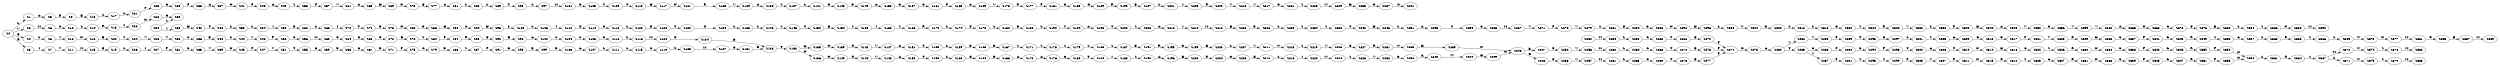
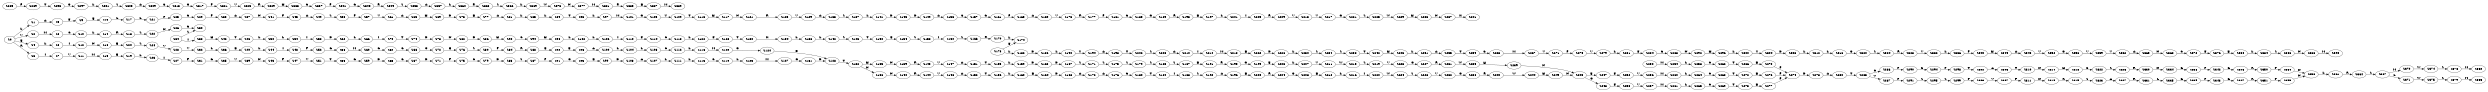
  strict digraph {
    rankdir=LR
    S0
    S1
    S2
    S3
    S4
    S5
    S6
    S7
    S8
    S9
    S10
    S11
    S12
    S13
    S14
    S15
    S16
    S17
    S18
    S19
    S20
    S21
    S22
    S23
    S24
    S25
    S26
    S27
    S28
    S29
    S30
    S31
    S32
    S33
    S35
    S36
    S37
    S34
    S38
    S39
    S40
    S41
    S42
    S43
    S44
    S45
    S46
    S47
    S48
    S49
    S50
    S51
    S52
    S53
    S54
    S55
    S56
    S57
    S58
    S59
    S60
    S61
    S62
    S63
    S64
    S65
    S66
    S67
    S68
    S69
    S70
    S71
    S72
    S73
    S74
    S75
    S76
    S77
    S78
    S79
    S80
    S81
    S82
    S83
    S84
    S85
    S86
    S87
    S88
    S89
    S90
    S91
    S92
    S93
    S94
    S95
    S96
    S97
    S98
    S99
    S100
    S101
    S102
    S103
    S104
    S105
    S106
    S107
    S108
    S109
    S110
    S111
    S112
    S113
    S114
    S115
    S116
    S117
    S118
    S119
    S120
    S121
    S122
    S123
    S124
    S125
    S126
    S127
    S128
    S129
    S130
    S131
    S132
    S133
    S134
    S135
    S136
    S137
    S138
    S139
    S140
    S141
    S142
    S143
    S144
    S145
    S146
    S147
    S148
    S149
    S150
    S151
    S152
    S153
    S154
    S155
    S156
    S157
    S158
    S159
    S160
    S161
    S162
    S163
    S164
    S165
    S166
    S167
    S168
    S169
    S170
    S171
    S172
    S173
    S174
    S175
    S176
    S177
    S178
    S179
    S180
    S181
    S182
    S183
    S184
    S185
    S186
    S187
    S188
    S189
    S190
    S191
    S192
    S193
    S194
    S195
    S196
    S197
    S198
    S199
    S200
    S201
    S202
    S203
    S204
    S205
    S206
    S207
    S208
    S209
    S210
    S211
    S212
    S213
    S214
    S215
    S216
    S217
    S218
    S219
    S220
    S221
    S222
    S223
    S224
    S225
    S226
    S227
    S228
    S229
    S230
    S231
    S232
    S233
    S234
    S235
    S236
    S237
    S238
    S239
    S240
    S241
    S242
    S243
    S244
    S246
    S247
    S248
    S249
    S251
    S252
    S253
    S250
    S254
    S255
    S256
    S257
    S258
    S259
    S260
    S261
    S262
    S263
    S264
    S265
    S266
    S267
    S268
    S269
    S270
    S271
    S272
    S273
    S274
    S275
    S276
    S277
    S278
    S279
    S280
    S281
-   S282
    S283
    S284
    S285
    S286
    S287
    S288
    S289
    S290
    S291
    S292
    S293
    S294
    S295
    S296
    S297
    S298
    S299
    S300
    S301
    S302
    S303
    S304
    S305
    S306
    S307
    S308
    S309
    S310
    S311
    S312
    S313
    S314
    S315
    S316
    S317
    S318
    S319
    S320
    S321
    S322
    S323
    S324
    S325
    S326
    S327
    S328
    S329
    S330
    S331
    S332
    S333
    S334
    S335
    S336
    S337
    S338
    S339
    S340
    S341
    S342
    S343
    S344
    S345
    S346
    S347
    S348
    S349
    S350
    S351
    S352
    S353
    S354
    S355
    S356
    S357
    S358
    S359
    S360
    S361
    S362
    S363
    S364
    S365
    S366
    S367
    S368
    S369
    S370
    S371
    S372
    S373
    S374
    S375
    S376
    S377
    S378
    S379
    S380
    S381
    S382
    S383
    S384
    S385
    S386
    S387
    S388
    S389
    S390
    S0 -> S1 [label=L]
    S0 -> S2 [label=V]
    S0 -> S3 [label=R]
    S0 -> S4 [label=E]
    S1 -> S5 [label=A]
    S2 -> S6 [label=M]
    S3 -> S7 [label=I]
    S4 -> S8 [label=L]
    S5 -> S9 [label=F]
    S6 -> S10 [label=C]
    S7 -> S11 [label=V]
    S8 -> S12 [label=I]
    S9 -> S13 [label=E]
    S10 -> S14 [label=L]
    S11 -> S15 [label=M]
    S12 -> S16 [label=N]
    S13 -> S17 [label=L]
    S14 -> S18 [label=R]
    S15 -> S19 [label=E]
    S16 -> S20 [label=E]
    S17 -> S21 [label=L]
    S18 -> S22 [label=S]
    S19 -> S23 [label=L]
    S20 -> S24 [label=S]
    S21 -> S25 [label=P]
    S22 -> S26 [label=N]
    S23 -> S27 [label=I]
    S24 -> S28 [label=V]
    S25 -> S29 [label=G]
    S26 -> S30 [label=G]
    S27 -> S31 [label=P]
    S28 -> S32 [label=V]
    S29 -> S33 [label=P]
    S31 -> S35 [label=G]
    S32 -> S36 [label=L]
    S33 -> S37 [label=A]
    S35 -> S39 [label=V]
    S36 -> S40 [label=E]
    S37 -> S41 [label=N]
    S34 -> S30 [label=S]
    S34 -> S38 [label=I]
    S38 -> S42 [label=H]
    S39 -> S43 [label=N]
    S40 -> S44 [label=L]
    S41 -> S45 [label=P]
    S42 -> S46 [label=T]
    S43 -> S47 [label=P]
    S44 -> S48 [label=I]
    S45 -> S49 [label=A]
    S46 -> S50 [label=L]
    S47 -> S51 [label=V]
    S48 -> S52 [label=P]
    S49 -> S53 [label=S]
    S50 -> S54 [label=L]
    S51 -> S55 [label=T]
    S52 -> S56 [label=G]
    S53 -> S57 [label=P]
    S54 -> S58 [label=I]
    S55 -> S59 [label=G]
    S56 -> S60 [label=M]
    S57 -> S61 [label=V]
    S58 -> S62 [label=D]
    S59 -> S63 [label=D]
    S60 -> S64 [label=G]
    S61 -> S65 [label=A]
    S62 -> S66 [label=L]
    S63 -> S67 [label=G]
    S64 -> S68 [label=G]
    S65 -> S69 [label=H]
    S66 -> S70 [label=I]
    S67 -> S71 [label=D]
    S68 -> S72 [label=Q]
    S69 -> S73 [label=D]
    S70 -> S74 [label=T]
    S71 -> S75 [label=P]
    S72 -> S76 [label=E]
    S73 -> S77 [label=E]
    S74 -> S78 [label=D]
    S75 -> S79 [label=C]
    S76 -> S80 [label=S]
    S77 -> S81 [label=A]
    S78 -> S82 [label=N]
    S79 -> S83 [label=D]
    S80 -> S84 [label=P]
    S81 -> S85 [label=L]
    S82 -> S86 [label=D]
    S83 -> S87 [label=S]
    S84 -> S88 [label=R]
    S85 -> S89 [label=L]
    S86 -> S90 [label=H]
    S87 -> S91 [label=P]
    S88 -> S92 [label=E]
    S89 -> S93 [label=T]
    S90 -> S94 [label=C]
    S91 -> S95 [label=Q]
    S92 -> S96 [label=E]
    S93 -> S97 [label=L]
    S94 -> S98 [label=H]
    S95 -> S99 [label=E]
    S96 -> S100 [label=A]
    S97 -> S101 [label=M]
    S98 -> S102 [label=L]
    S99 -> S103 [label=D]
    S100 -> S104 [label=L]
    S101 -> S105 [label=Q]
    S102 -> S106 [label=L]
    S103 -> S107 [label=A]
    S104 -> S108 [label=L]
    S105 -> S109 [label=Y]
    S106 -> S110 [label=I]
    S107 -> S111 [label=L]
    S108 -> S112 [label=C]
    S109 -> S113 [label=T]
    S110 -> S114 [label=F]
    S111 -> S115 [label=L]
    S112 -> S116 [label=L]
    S113 -> S117 [label=H]
    S114 -> S118 [label=C]
    S115 -> S119 [label=C]
    S116 -> S120 [label=M]
    S117 -> S121 [label=N]
    S118 -> S122 [label=L]
    S119 -> S123 [label=L]
    S120 -> S124 [label=Q]
    S121 -> S125 [label=R]
    S122 -> S126 [label=F]
    S123 -> S127 [label=M]
    S124 -> S128 [label=D]
    S125 -> S129 [label=V]
    S126 -> S130 [label=T]
    S127 -> S131 [label=Q]
    S128 -> S132 [label=T]
    S129 -> S133 [label=A]
    S130 -> S134 [label=K]
    S131 -> S128 [label=D]
    S132 -> S135 [label=H]
    S132 -> S136 [label=N]
    S133 -> S137 [label=S]
    S134 -> S138 [label=L]
    S135 -> S139 [label=N]
    S136 -> S140 [label=N]
    S137 -> S141 [label=L]
    S138 -> S142 [label=L]
    S139 -> S143 [label=R]
    S140 -> S144 [label=R]
    S141 -> S145 [label=D]
    S142 -> S146 [label=S]
    S143 -> S147 [label=V]
    S144 -> S148 [label=V]
    S145 -> S149 [label=D]
    S146 -> S150 [label=T]
    S147 -> S151 [label=A]
    S148 -> S152 [label=A]
    S149 -> S153 [label=A]
    S150 -> S154 [label=E]
    S151 -> S155 [label=T]
    S152 -> S156 [label=T]
    S153 -> S157 [label=G]
    S154 -> S158 [label=S]
    S155 -> S159 [label=L]
    S156 -> S160 [label=L]
    S157 -> S161 [label=G]
    S158 -> S162 [label=I]
    S159 -> S163 [label=D]
    S160 -> S164 [label=E]
    S161 -> S165 [label=P]
    S162 -> S166 [label=S]
    S163 -> S167 [label=D]
    S164 -> S168 [label=D]
    S165 -> S169 [label=A]
    S166 -> S170 [label=R]
    S167 -> S171 [label=S]
    S168 -> S172 [label=A]
    S169 -> S173 [label=V]
    S170 -> S174 [label=L]
    S171 -> S175 [label=S]
    S172 -> S176 [label=A]
    S173 -> S177 [label=R]
-   S174 -> S178 [label=F]
+   S178 -> S174 [label=F]
    S175 -> S179 [label=S]
    S176 -> S180 [label=G]
    S177 -> S181 [label=P]
    S178 -> S182 [label=L]
    S179 -> S183 [label=S]
    S180 -> S184 [label=T]
    S181 -> S185 [label=G]
    S182 -> S186 [label=D]
    S183 -> S187 [label=S]
    S184 -> S188 [label=I]
    S185 -> S189 [label=Q]
    S186 -> S190 [label=L]
    S187 -> S191 [label=E]
    S188 -> S192 [label=S]
    S189 -> S193 [label=R]
    S190 -> S194 [label=Y]
    S191 -> S195 [label=R]
    S192 -> S196 [label=A]
    S193 -> S197 [label=E]
    S194 -> S198 [label=A]
    S195 -> S199 [label=Q]
    S196 -> S200 [label=E]
    S197 -> S201 [label=L]
    S198 -> S202 [label=T]
    S199 -> S203 [label=E]
    S200 -> S204 [label=R]
    S201 -> S205 [label=I]
    S202 -> S206 [label=S]
    S203 -> S207 [label=L]
    S204 -> S208 [label=Q]
    S205 -> S209 [label=R]
    S206 -> S210 [label=A]
    S207 -> S211 [label=V]
    S208 -> S212 [label=E]
    S209 -> S213 [label=V]
    S210 -> S214 [label=I]
    S211 -> S215 [label=W]
    S212 -> S216 [label=L]
    S213 -> S217 [label=V]
    S214 -> S218 [label=M]
    S215 -> S219 [label=S]
    S216 -> S220 [label=I]
    S217 -> S221 [label=Q]
    S218 -> S222 [label=E]
    S219 -> S223 [label=V]
    S220 -> S224 [label=W]
    S221 -> S225 [label=S]
    S222 -> S226 [label=D]
    S223 -> S227 [label=Q]
    S224 -> S228 [label=S]
    S225 -> S229 [label=W]
    S226 -> S230 [label=L]
    S227 -> S231 [label=R]
    S228 -> S232 [label=V]
    S229 -> S233 [label=H]
    S230 -> S234 [label=S]
    S231 -> S235 [label=W]
    S232 -> S236 [label=Q]
    S233 -> S237 [label=N]
    S234 -> S238 [label=S]
    S235 -> S239 [label=H]
    S236 -> S240 [label=R]
    S237 -> S241 [label=K]
    S238 -> S242 [label=T]
    S239 -> S243 [label=N]
    S240 -> S244 [label=W]
    S242 -> S246 [label=H]
    S243 -> S247 [label=E]
    S243 -> S248 [label=Q]
    S244 -> S249 [label=H]
    S246 -> S251 [label=L]
    S247 -> S252 [label=F]
    S248 -> S253 [label=F]
    S249 -> S243 [label=N]
    S251 -> S255 [label=A]
    S252 -> S256 [label=V]
    S253 -> S257 [label=V]
    S250 -> S254 [label=M]
    S254 -> S258 [label=L]
    S255 -> S259 [label=T]
    S256 -> S260 [label=M]
    S257 -> S261 [label=M]
    S258 -> S262 [label=C]
    S259 -> S263 [label=G]
    S260 -> S264 [label=L]
    S261 -> S265 [label=L]
    S262 -> S266 [label=T]
    S263 -> S267 [label=M]
    S264 -> S268 [label=C]
    S265 -> S269 [label=C]
    S266 -> S270 [label=E]
    S267 -> S271 [label=V]
    S268 -> S272 [label=T]
    S269 -> S273 [label=T]
    S270 -> S274 [label=P]
    S271 -> S275 [label=P]
    S272 -> S276 [label=E]
    S273 -> S277 [label=E]
    S274 -> S278 [label=D]
    S275 -> S279 [label=V]
    S276 -> S274 [label=P]
    S277 -> S274 [label=P]
    S278 -> S280 [label=A]
    S279 -> S281 [label=L]
-   S280 -> S282 [label=V]
    S280 -> S283 [label=T]
    S281 -> S284 [label=F]
-   S282 -> S285 [label=V]
    S283 -> S286 [label=C]
    S283 -> S287 [label=V]
    S284 -> S288 [label=G]
    S285 -> S289 [label=P]
    S286 -> S290 [label=P]
    S287 -> S291 [label=P]
    S288 -> S292 [label=N]
    S289 -> S293 [label=T]
    S290 -> S294 [label=G]
    S291 -> S295 [label=S]
    S292 -> S296 [label=H]
    S293 -> S297 [label=Q]
    S294 -> S298 [label=P]
    S295 -> S299 [label=S]
    S296 -> S300 [label=L]
    S297 -> S301 [label=L]
    S298 -> S302 [label=T]
    S299 -> S303 [label=P]
    S300 -> S304 [label=Y]
    S301 -> S305 [label=S]
    S302 -> S306 [label=A]
    S303 -> S307 [label=V]
    S304 -> S308 [label=D]
    S305 -> S309 [label=A]
    S306 -> S310 [label=T]
    S307 -> S311 [label=P]
    S308 -> S312 [label=L]
    S309 -> S313 [label=G]
    S310 -> S314 [label=N]
    S311 -> S315 [label=N]
    S312 -> S316 [label=L]
    S313 -> S317 [label=Q]
    S314 -> S318 [label=H]
    S315 -> S319 [label=R]
    S316 -> S320 [label=Q]
    S317 -> S321 [label=P]
    S318 -> S322 [label=G]
    S319 -> S323 [label=S]
    S320 -> S324 [label=S]
    S321 -> S325 [label=V]
    S322 -> S326 [label=S]
    S323 -> S327 [label=A]
    S324 -> S328 [label=R]
    S325 -> S329 [label=R]
    S326 -> S330 [label=R]
    S327 -> S331 [label=R]
    S328 -> S332 [label=V]
    S329 -> S333 [label=H]
    S330 -> S334 [label=N]
-   S331 -> S335 [label=N]
+   S331 -> S335 [label=L]
    S332 -> S336 [label=L]
    S333 -> S337 [label=G]
    S334 -> S338 [label=G]
    S335 -> S339 [label=G]
    S336 -> S340 [label=P]
    S337 -> S341 [label=P]
    S338 -> S342 [label=P]
    S339 -> S343 [label=P]
    S340 -> S344 [label=H]
    S341 -> S345 [label=G]
    S342 -> S346 [label=G]
    S343 -> S347 [label=G]
    S344 -> S348 [label=A]
    S345 -> S349 [label=R]
    S346 -> S350 [label=R]
    S347 -> S351 [label=R]
    S348 -> S352 [label=V]
    S349 -> S353 [label=S]
    S350 -> S354 [label=P]
    S351 -> S355 [label=P]
    S352 -> S356 [label=Q]
    S353 -> S357 [label=A]
    S354 -> S358 [label=N]
    S355 -> S358 [label=N]
    S356 -> S359 [label=V]
    S357 -> S360 [label=L]
    S358 -> S361 [label=L]
    S359 -> S362 [label=V]
    S360 -> S363 [label=R]
    S361 -> S364 [label=R]
    S362 -> S365 [label=A]
    S363 -> S366 [label=S]
    S364 -> S367 [label=S]
    S365 -> S368 [label=N]
    S366 -> S369 [label=L]
    S367 -> S370 [label=M]
    S367 -> S371 [label=L]
    S368 -> S372 [label=C]
    S369 -> S373 [label=W]
    S370 -> S374 [label=W]
    S371 -> S375 [label=W]
    S372 -> S376 [label=F]
    S373 -> S377 [label=N]
    S374 -> S378 [label=S]
    S375 -> S379 [label=S]
    S376 -> S380 [label=E]
    S377 -> S381 [label=M]
    S378 -> S382 [label=M]
    S379 -> S383 [label=M]
    S380 -> S384 [label=L]
    S381 -> S385 [label=R]
    S384 -> S386 [label=S]
    S385 -> S387 [label=E]
    S386 -> S388 [label=N]
    S387 -> S389 [label=M]
    S388 -> S390 [label=M]
  }
